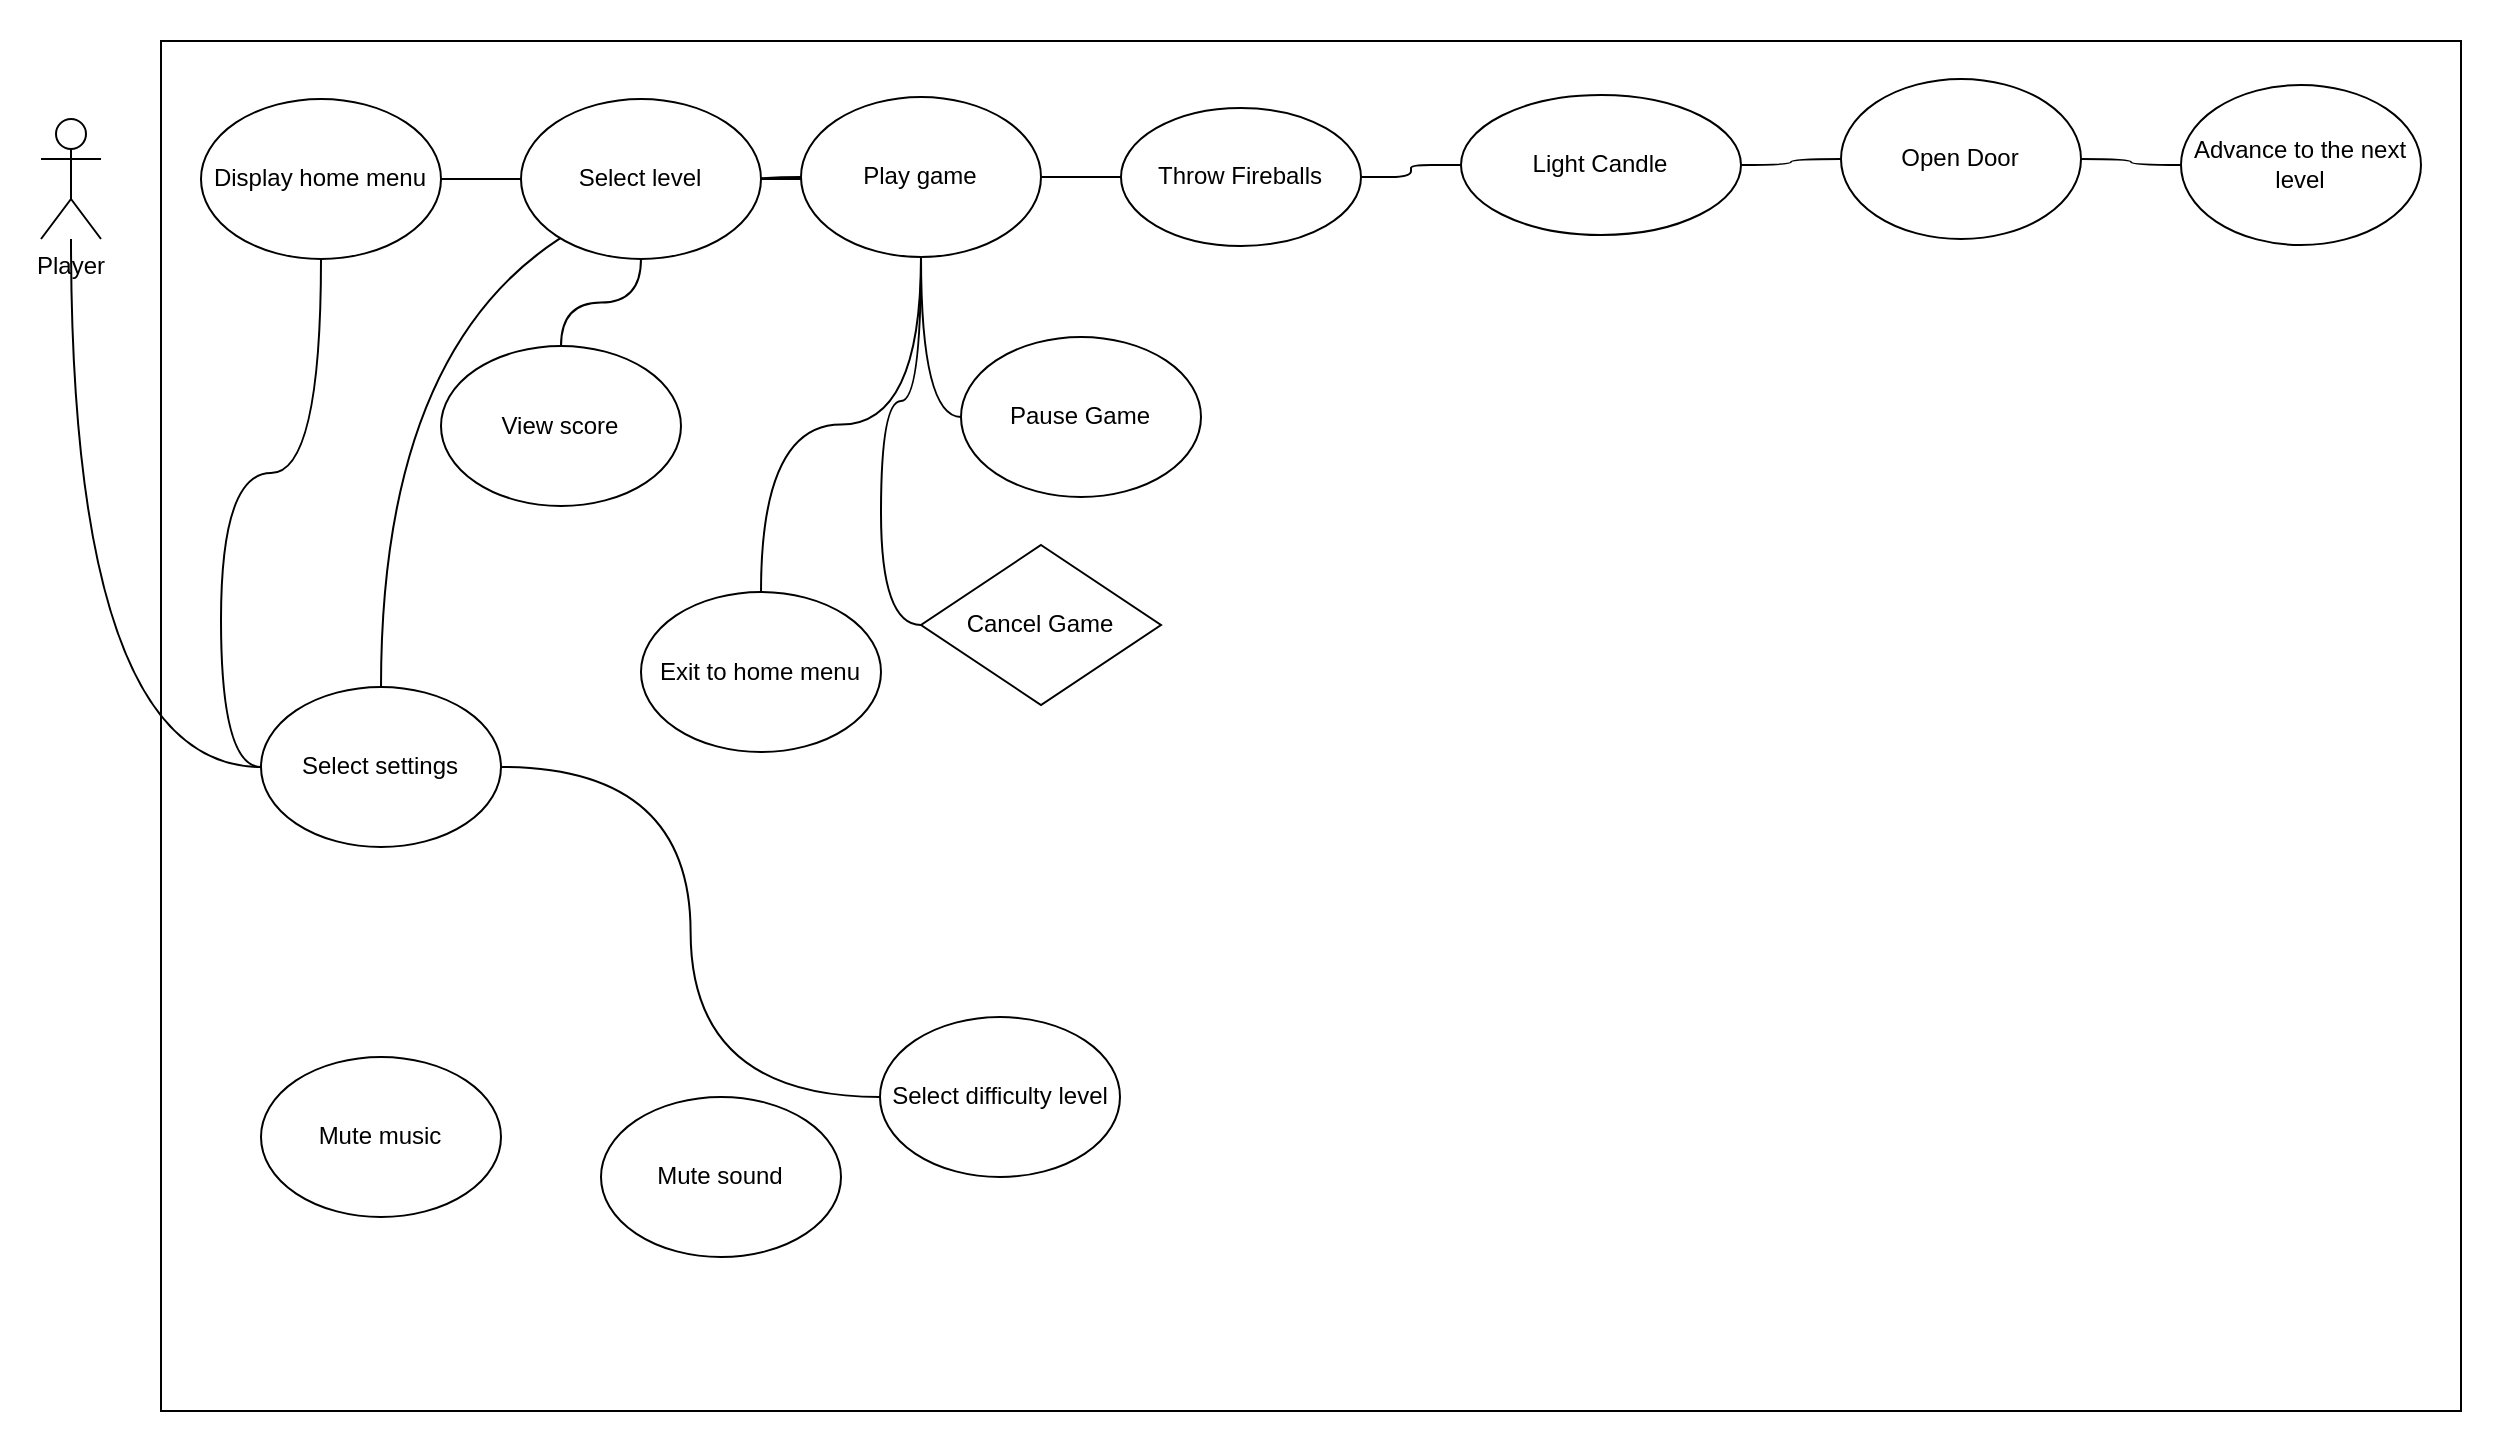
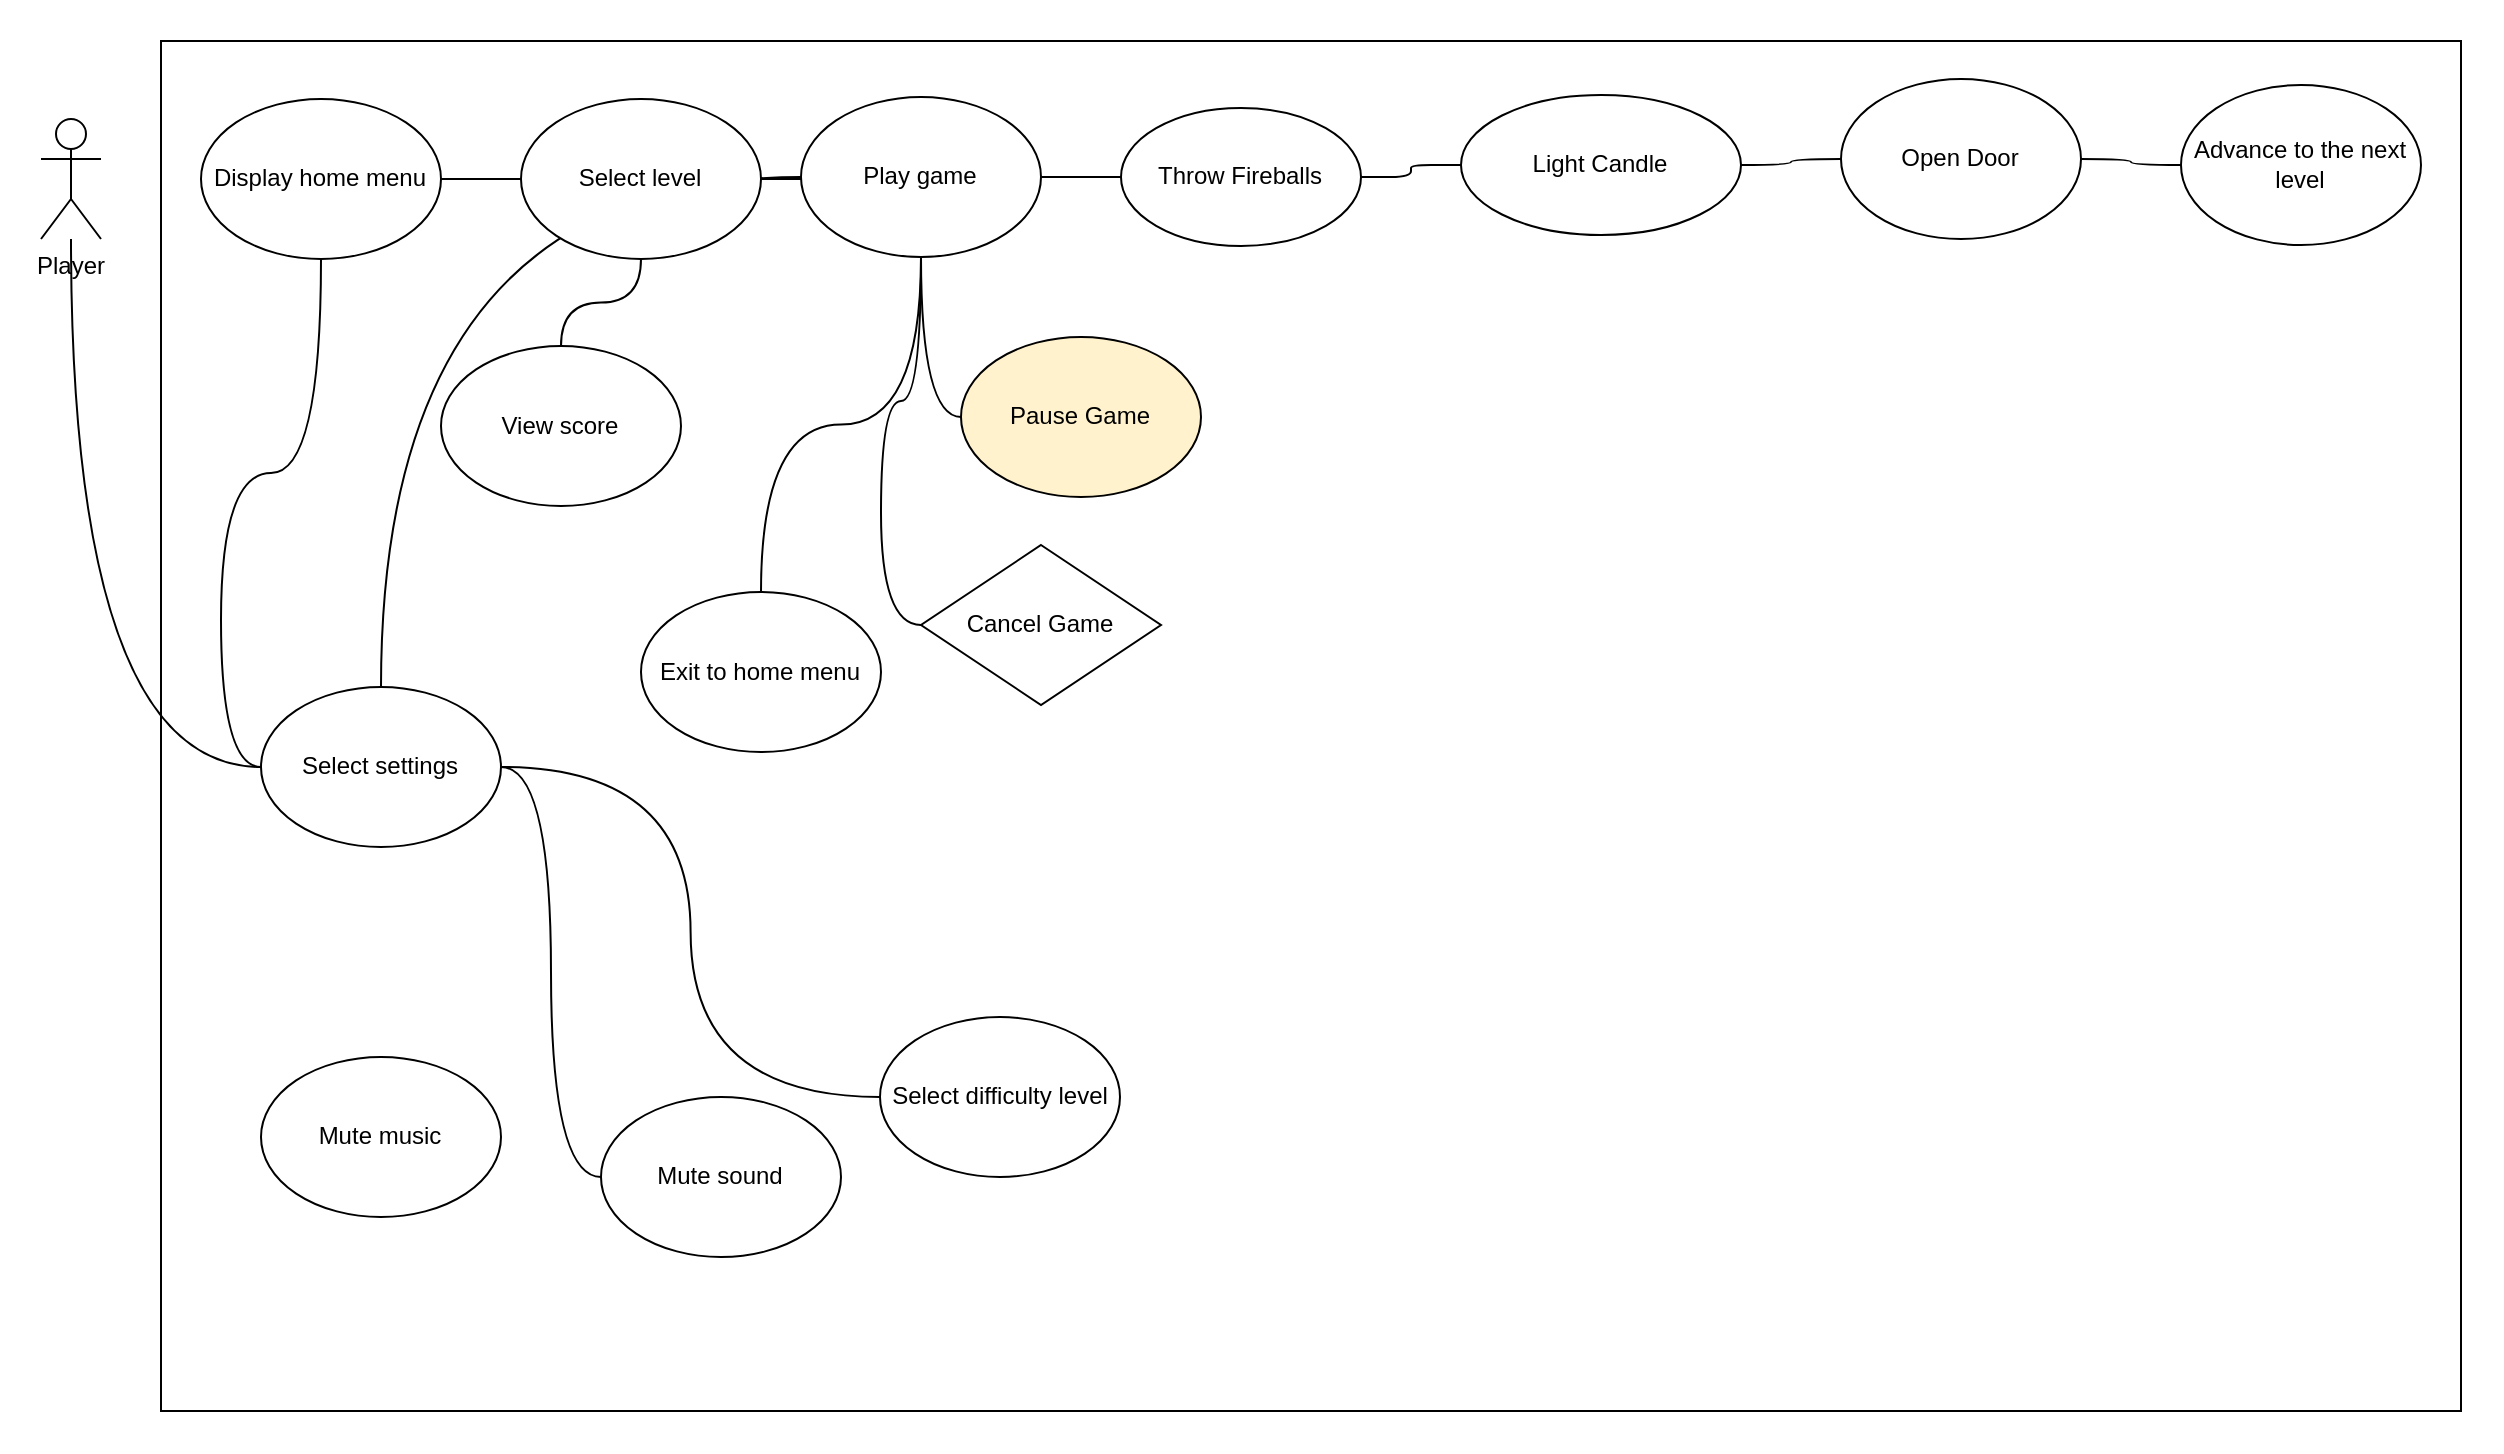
  <mxCell id="0" />
  <mxCell id="1" parent="0" />
  <mxCell id="2" style="edgeStyle=orthogonalEdgeStyle;curved=1;orthogonalLoop=1;jettySize=auto;html=1;exitX=0;exitY=0.5;exitDx=0;exitDy=0;endArrow=none;endFill=0;" parent="1" edge="1"><mxGeometry relative="1" as="geometry"><mxPoint x="248" y="466" as="targetPoint" /><mxPoint x="254" y="466" as="sourcePoint" /></mxGeometry></mxCell>
  <mxCell id="3" value="" style="rounded=0;whiteSpace=wrap;html=1;" parent="1" vertex="1"><mxGeometry x="80" y="20" width="1150" height="685" as="geometry" /></mxCell>
  <mxCell id="4" value="Player" style="shape=umlActor;verticalLabelPosition=bottom;labelBackgroundColor=#ffffff;verticalAlign=top;html=1;" parent="1" vertex="1"><mxGeometry x="20" y="59" width="30" height="60" as="geometry" /></mxCell>
  <mxCell id="5" style="edgeStyle=orthogonalEdgeStyle;orthogonalLoop=1;jettySize=auto;html=1;endArrow=none;endFill=0;rounded=1;entryX=0;entryY=0.5;entryDx=0;entryDy=0;" parent="1" source="6" target="8" edge="1"><mxGeometry relative="1" as="geometry"><mxPoint x="400" y="83" as="targetPoint" /></mxGeometry></mxCell>
  <mxCell id="6" value="Throw Fireballs" style="ellipse;whiteSpace=wrap;html=1;" parent="1" vertex="1"><mxGeometry x="560" y="53.5" width="120" height="69" as="geometry" /></mxCell>
  <mxCell id="7" style="edgeStyle=orthogonalEdgeStyle;orthogonalLoop=1;jettySize=auto;html=1;exitX=1;exitY=0.5;exitDx=0;exitDy=0;entryX=0;entryY=0.5;entryDx=0;entryDy=0;endArrow=none;endFill=0;curved=1;" parent="1" source="8" target="10" edge="1"><mxGeometry relative="1" as="geometry" /></mxCell>
  <mxCell id="8" value="Light Candle" style="ellipse;whiteSpace=wrap;html=1;" parent="1" vertex="1"><mxGeometry x="730" y="47" width="140" height="70" as="geometry" /></mxCell>
  <mxCell id="9" style="edgeStyle=orthogonalEdgeStyle;curved=1;orthogonalLoop=1;jettySize=auto;html=1;exitX=1;exitY=0.5;exitDx=0;exitDy=0;endArrow=none;endFill=0;" parent="1" source="10" target="11" edge="1"><mxGeometry relative="1" as="geometry" /></mxCell>
  <mxCell id="10" value="Open Door" style="ellipse;whiteSpace=wrap;html=1;" parent="1" vertex="1"><mxGeometry x="920" y="39" width="120" height="80" as="geometry" /></mxCell>
  <mxCell id="11" value="Advance to the next level" style="ellipse;whiteSpace=wrap;html=1;" parent="1" vertex="1"><mxGeometry x="1090" y="42" width="120" height="80" as="geometry" /></mxCell>
  <mxCell id="12" style="edgeStyle=orthogonalEdgeStyle;curved=1;orthogonalLoop=1;jettySize=auto;html=1;entryX=0;entryY=0.5;entryDx=0;entryDy=0;endArrow=none;endFill=0;" parent="1" source="17" target="6" edge="1"><mxGeometry relative="1" as="geometry" /></mxCell>
  <mxCell id="13" style="edgeStyle=orthogonalEdgeStyle;curved=1;orthogonalLoop=1;jettySize=auto;html=1;entryX=0.5;entryY=0;entryDx=0;entryDy=0;endArrow=none;endFill=0;" edge="1" parent="1" source="17" target="20"><mxGeometry relative="1" as="geometry" /></mxCell>
  <mxCell id="14" style="edgeStyle=orthogonalEdgeStyle;curved=1;orthogonalLoop=1;jettySize=auto;html=1;entryX=0;entryY=0.5;entryDx=0;entryDy=0;endArrow=none;endFill=0;" edge="1" parent="1" source="17" target="19"><mxGeometry relative="1" as="geometry" /></mxCell>
  <mxCell id="15" style="edgeStyle=orthogonalEdgeStyle;curved=1;orthogonalLoop=1;jettySize=auto;html=1;entryX=0;entryY=0.5;entryDx=0;entryDy=0;endArrow=none;endFill=0;" edge="1" parent="1" source="17" target="18"><mxGeometry relative="1" as="geometry" /></mxCell>
  <mxCell id="16" style="edgeStyle=orthogonalEdgeStyle;curved=1;orthogonalLoop=1;jettySize=auto;html=1;endArrow=none;endFill=0;" edge="1" parent="1" source="17" target="31"><mxGeometry relative="1" as="geometry" /></mxCell>
  <mxCell id="17" value="Play game" style="ellipse;whiteSpace=wrap;html=1;" parent="1" vertex="1"><mxGeometry x="400" y="48" width="120" height="80" as="geometry" /></mxCell>
- <mxCell id="18" value="Pause Game" style="ellipse;whiteSpace=wrap;html=1;" parent="1" vertex="1"><mxGeometry x="480" y="168" width="120" height="80" as="geometry" /></mxCell>
+ <mxCell id="18" value="Pause Game" style="ellipse;whiteSpace=wrap;html=1;fillColor=#fff2cc;" parent="1" vertex="1"><mxGeometry x="480" y="168" width="120" height="80" as="geometry" /></mxCell>
  <mxCell id="19" value="Cancel Game" style="rhombus;whiteSpace=wrap;html=1;" parent="1" vertex="1"><mxGeometry x="460" y="272" width="120" height="80" as="geometry" /></mxCell>
  <mxCell id="20" value="Exit to home menu" style="ellipse;whiteSpace=wrap;html=1;" parent="1" vertex="1"><mxGeometry x="320" y="295.5" width="120" height="80" as="geometry" /></mxCell>
  <mxCell id="21" style="edgeStyle=orthogonalEdgeStyle;rounded=0;orthogonalLoop=1;jettySize=auto;html=1;entryX=0;entryY=0.5;entryDx=0;entryDy=0;endArrow=none;endFill=0;" edge="1" parent="1" source="23" target="17"><mxGeometry relative="1" as="geometry" /></mxCell>
  <mxCell id="22" style="edgeStyle=orthogonalEdgeStyle;curved=1;orthogonalLoop=1;jettySize=auto;html=1;endArrow=none;endFill=0;" edge="1" parent="1" source="23" target="27"><mxGeometry relative="1" as="geometry" /></mxCell>
  <mxCell id="23" value="Select level" style="ellipse;whiteSpace=wrap;html=1;" parent="1" vertex="1"><mxGeometry x="260" y="49" width="120" height="80" as="geometry" /></mxCell>
  <mxCell id="24" style="edgeStyle=orthogonalEdgeStyle;curved=1;orthogonalLoop=1;jettySize=auto;html=1;entryX=0;entryY=0.5;entryDx=0;entryDy=0;endArrow=none;endFill=0;" edge="1" parent="1" source="26" target="23"><mxGeometry relative="1" as="geometry" /></mxCell>
  <mxCell id="25" style="edgeStyle=orthogonalEdgeStyle;curved=1;orthogonalLoop=1;jettySize=auto;html=1;entryX=0;entryY=0.5;entryDx=0;entryDy=0;endArrow=none;endFill=0;" edge="1" parent="1" source="26" target="31"><mxGeometry relative="1" as="geometry" /></mxCell>
  <mxCell id="26" value="Display home menu" style="ellipse;whiteSpace=wrap;html=1;" vertex="1" parent="1"><mxGeometry x="100" y="49" width="120" height="80" as="geometry" /></mxCell>
  <mxCell id="27" value="View score" style="ellipse;whiteSpace=wrap;html=1;" vertex="1" parent="1"><mxGeometry x="220" y="172.5" width="120" height="80" as="geometry" /></mxCell>
  <mxCell id="28" style="edgeStyle=orthogonalEdgeStyle;curved=1;orthogonalLoop=1;jettySize=auto;html=1;endArrow=none;endFill=0;" edge="1" parent="1" source="31" target="4"><mxGeometry relative="1" as="geometry" /></mxCell>
+ <mxCell id="29" style="edgeStyle=orthogonalEdgeStyle;curved=1;orthogonalLoop=1;jettySize=auto;html=1;entryX=0;entryY=0.5;entryDx=0;entryDy=0;endArrow=none;endFill=0;" edge="1" parent="1" source="31" target="33"><mxGeometry relative="1" as="geometry" /></mxCell>
  <mxCell id="30" style="edgeStyle=orthogonalEdgeStyle;curved=1;orthogonalLoop=1;jettySize=auto;html=1;entryX=0;entryY=0.5;entryDx=0;entryDy=0;endArrow=none;endFill=0;" edge="1" parent="1" source="31" target="34"><mxGeometry relative="1" as="geometry" /></mxCell>
  <mxCell id="31" value="Select settings" style="ellipse;whiteSpace=wrap;html=1;" vertex="1" parent="1"><mxGeometry x="130" y="343" width="120" height="80" as="geometry" /></mxCell>
  <mxCell id="32" value="Mute music" style="ellipse;whiteSpace=wrap;html=1;" vertex="1" parent="1"><mxGeometry x="130" y="528" width="120" height="80" as="geometry" /></mxCell>
  <mxCell id="33" value="Mute sound" style="ellipse;whiteSpace=wrap;html=1;" vertex="1" parent="1"><mxGeometry x="300" y="548" width="120" height="80" as="geometry" /></mxCell>
  <mxCell id="34" value="Select difficulty level" style="ellipse;whiteSpace=wrap;html=1;" vertex="1" parent="1"><mxGeometry x="439.5" y="508" width="120" height="80" as="geometry" /></mxCell>
